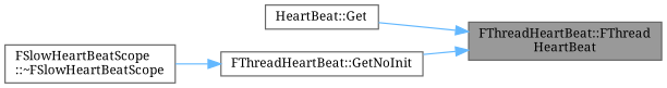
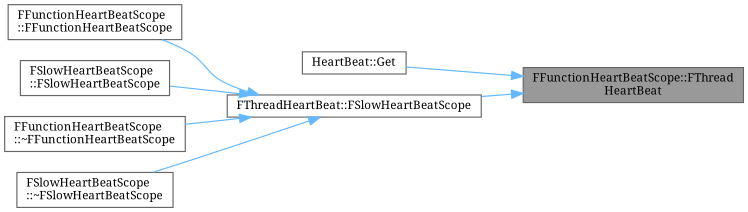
  digraph {
    fontname="Noto Serif"
    rankdir=RL
    node [color=grey40 fillcolor=white fontname="Noto Serif" fontsize=10 shape=box style=filled]
    edge [color=steelblue1 dir=back fontname="Noto Serif" fontsize=10 labelfontname=Helvetica labelfontsize=10 style=solid]
-   n1 [color=gray40 fillcolor=grey60 fontcolor=black height=0.2 label="FThreadHeartBeat::FThread\lHeartBeat" width=0.4]
+   n1 [color=gray40 fillcolor=grey60 fontcolor=black height=0.2 label="FFunctionHeartBeatScope::FThread\lHeartBeat" width=0.4]
    n2 [height=0.2 label="HeartBeat::Get" width=0.4]
-   n3 [height=0.2 label="FThreadHeartBeat::GetNoInit" width=0.4]
+   n3 [height=0.2 label="FThreadHeartBeat::FSlowHeartBeatScope" width=0.4]
+   n4 [height=0.2 label="FFunctionHeartBeatScope\l::FFunctionHeartBeatScope" width=0.4]
+   n5 [height=0.2 label="FSlowHeartBeatScope\l::FSlowHeartBeatScope" width=0.4]
+   n6 [height=0.2 label="FFunctionHeartBeatScope\l::~FFunctionHeartBeatScope" width=0.4]
    n7 [height=0.2 label="FSlowHeartBeatScope\l::~FSlowHeartBeatScope" width=0.4]
    n1 -> n2
    n1 -> n3
+   n3 -> n4
+   n3 -> n5
+   n3 -> n6
    n3 -> n7
  }
